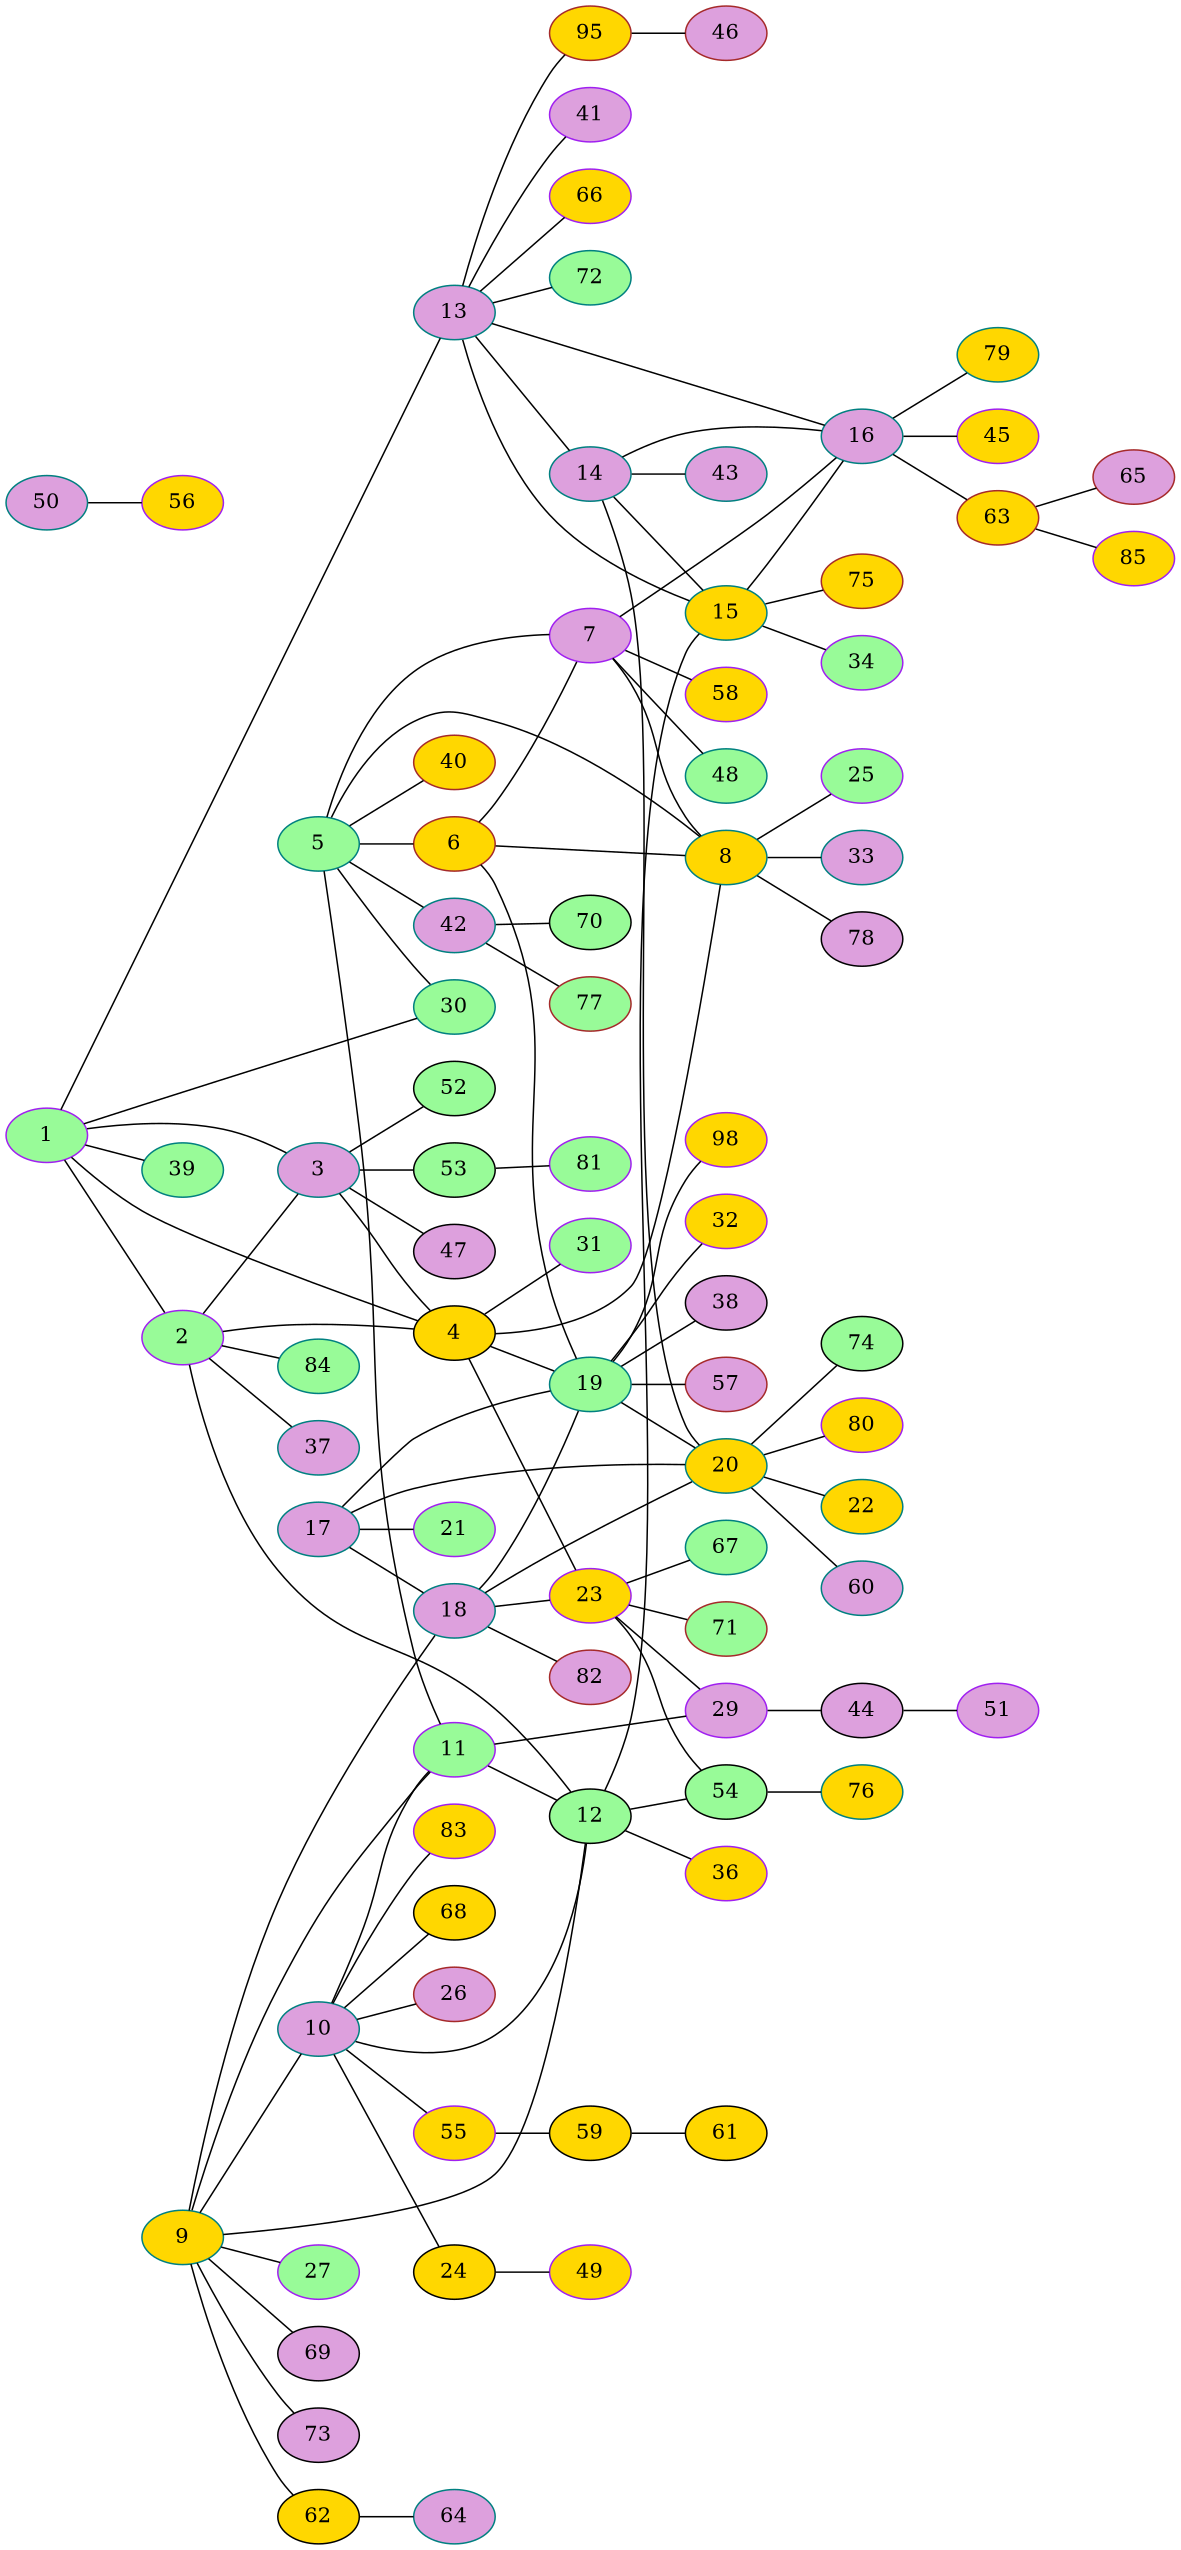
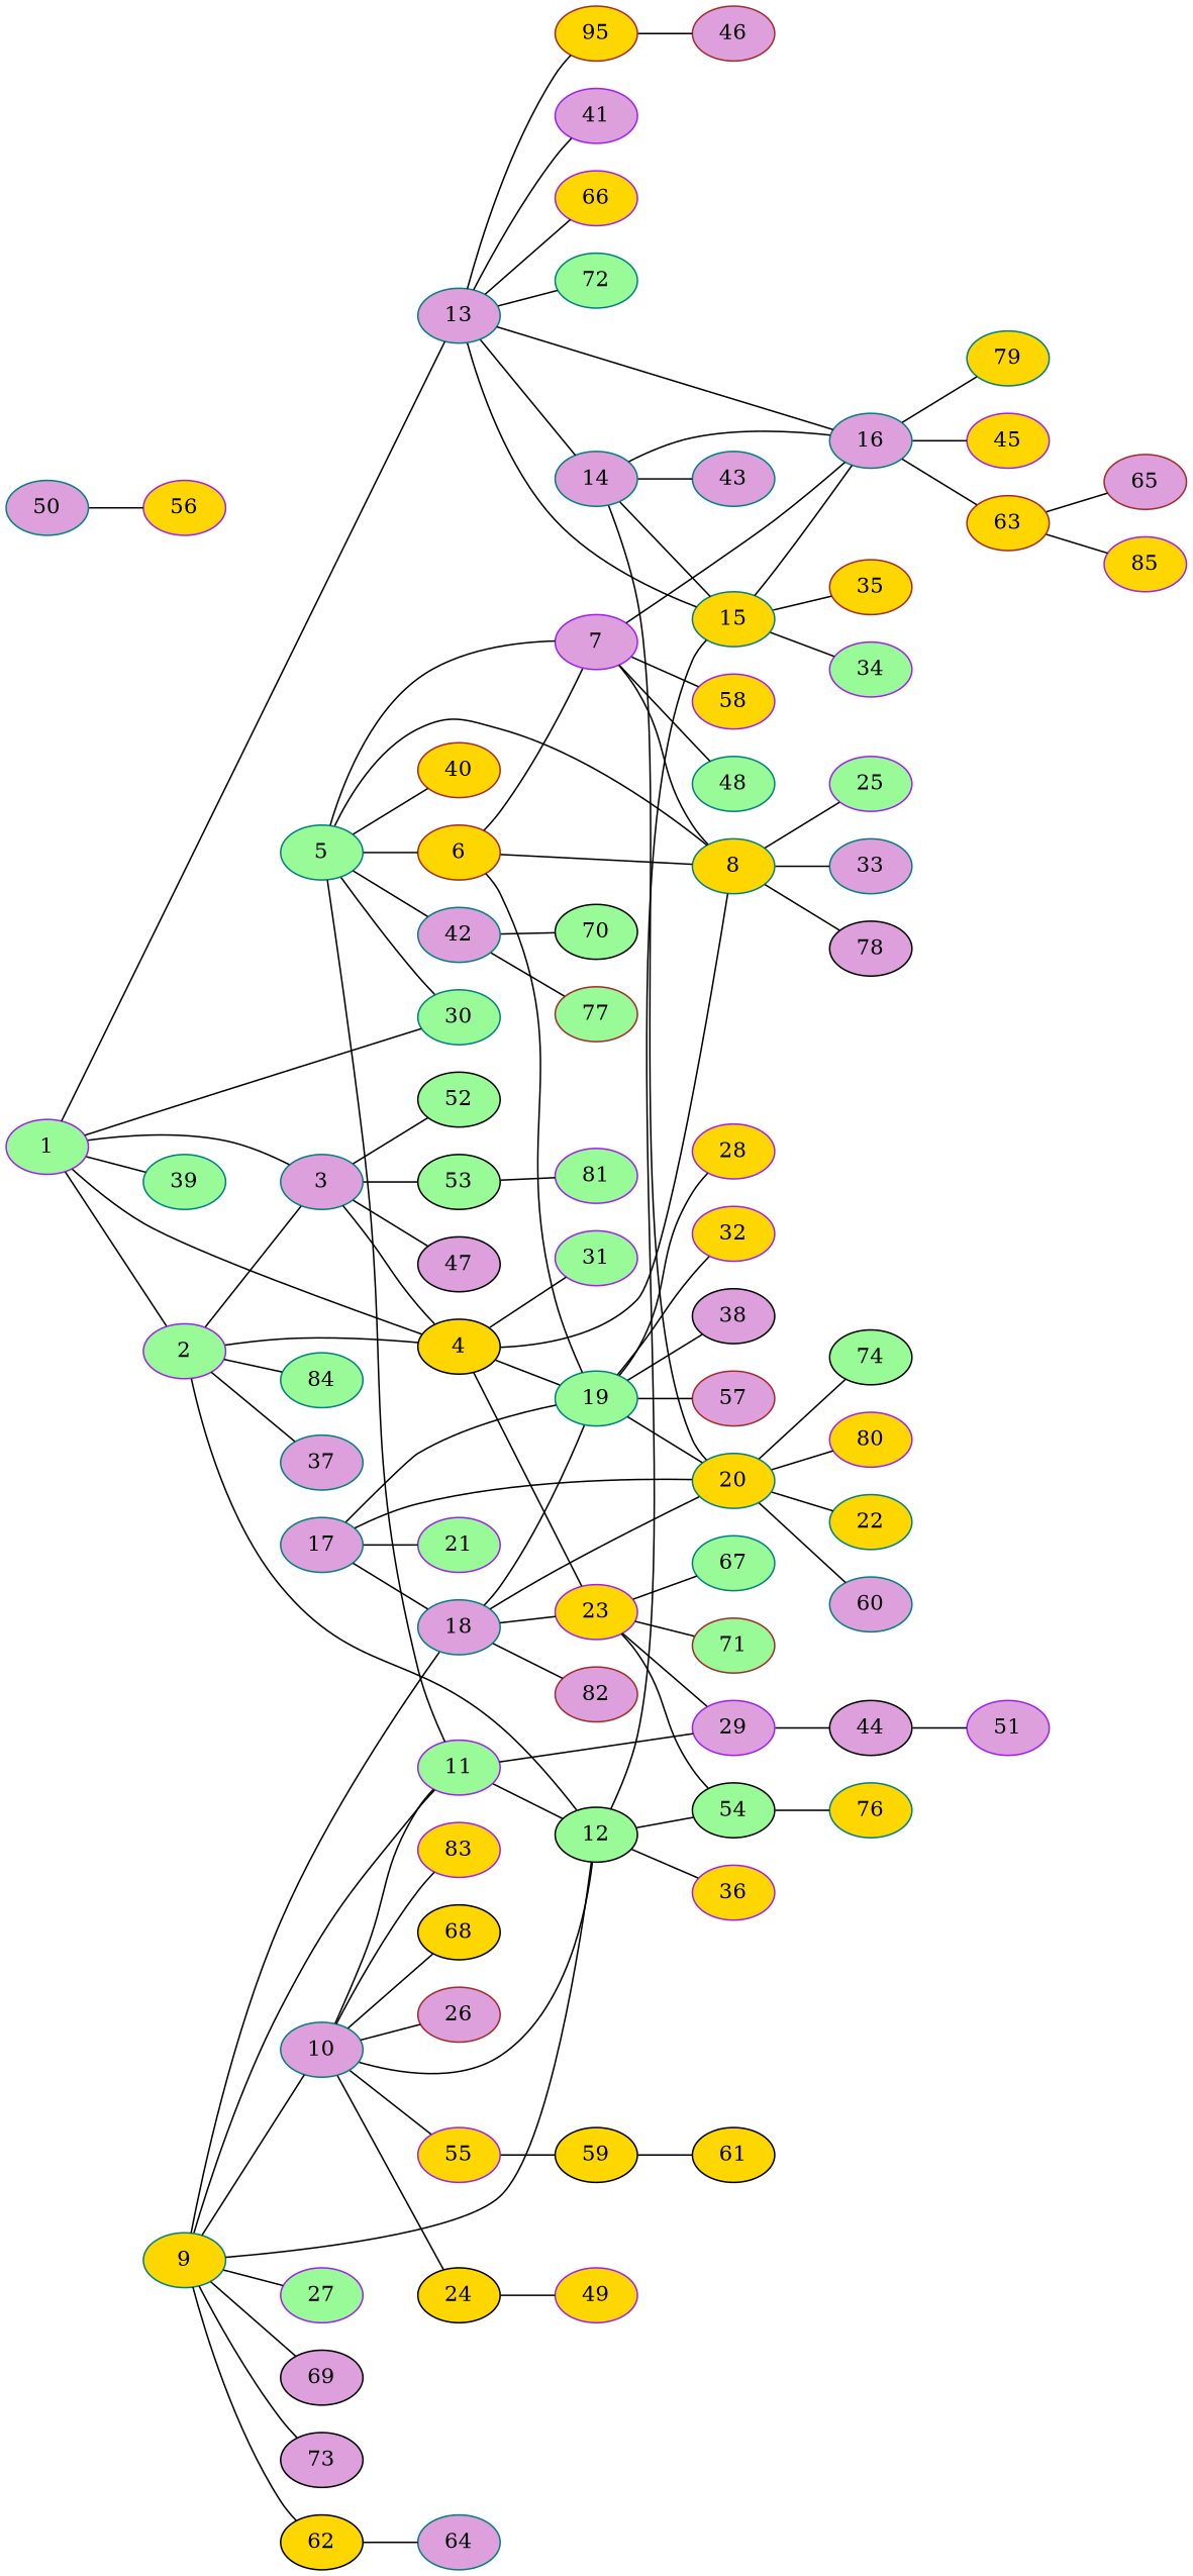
  graph {
    rankdir=LR
    node [color=teal fillcolor=gold style=filled]
    1 [color=purple fillcolor=palegreen]
    2 [color=purple fillcolor=palegreen]
    3 [fillcolor=plum]
    4 [color=black]
    13 [fillcolor=plum]
    30 [fillcolor=palegreen]
    39 [fillcolor=palegreen]
    12 [color=black fillcolor=palegreen]
    37 [fillcolor=plum]
    84 [fillcolor=palegreen]
    47 [color=black fillcolor=plum]
    52 [color=black fillcolor=palegreen]
    53 [color=black fillcolor=palegreen]
    8
    19 [fillcolor=palegreen]
    23 [color=purple]
    31 [color=purple fillcolor=palegreen]
    16 [fillcolor=plum]
    15
    14 [fillcolor=plum]
    n21 [color=brown label=95]
    41 [color=purple fillcolor=plum]
    66 [color=purple]
    72 [fillcolor=palegreen]
    36 [color=purple]
    54 [color=black fillcolor=palegreen]
    81 [color=purple fillcolor=palegreen]
    25 [color=purple fillcolor=palegreen]
    33 [fillcolor=plum]
    78 [color=black fillcolor=plum]
    20
-   28 [color=purple label=98]
+   28 [color=purple]
    32 [color=purple]
    38 [color=black fillcolor=plum]
    57 [color=brown fillcolor=plum]
    29 [color=purple fillcolor=plum]
    67 [fillcolor=palegreen]
    71 [color=brown fillcolor=palegreen]
    5 [fillcolor=palegreen]
    6 [color=brown]
    7 [color=purple fillcolor=plum]
    11 [color=purple fillcolor=palegreen]
    40 [color=brown]
    42 [fillcolor=plum]
    48 [fillcolor=palegreen]
    58 [color=purple]
    70 [color=black fillcolor=palegreen]
    77 [color=brown fillcolor=palegreen]
    45 [color=purple]
    63 [color=brown]
    79
    9
    10 [fillcolor=plum]
    18 [fillcolor=plum]
    27 [color=purple fillcolor=palegreen]
    62 [color=black]
    69 [color=black fillcolor=plum]
    73 [color=black fillcolor=plum]
    24 [color=black]
    26 [color=brown fillcolor=plum]
    55 [color=purple]
    68 [color=black]
    83 [color=purple]
    82 [color=brown fillcolor=plum]
    64 [fillcolor=plum]
    49 [color=purple]
    59 [color=black]
    44 [color=black fillcolor=plum]
    34 [color=purple fillcolor=palegreen]
-   75 [color=brown]
+   75 [color=brown label=35]
    76
    43 [fillcolor=plum]
    46 [color=brown fillcolor=plum]
    22
    60 [fillcolor=plum]
    74 [color=black fillcolor=palegreen]
    80 [color=purple]
    50 [fillcolor=plum]
    56 [color=purple]
    65 [color=brown fillcolor=plum]
    85 [color=purple]
    17 [fillcolor=plum]
    21 [color=purple fillcolor=palegreen]
    51 [color=purple fillcolor=plum]
    61 [color=black]
    1 -- 2
    1 -- 3
    1 -- 4
    1 -- 13
    1 -- 30
    1 -- 39
    2 -- 3
    2 -- 4
    2 -- 12
    2 -- 37
    2 -- 84
    3 -- 4
    3 -- 47
    3 -- 52
    3 -- 53
    4 -- 8
    4 -- 19
    4 -- 23
    4 -- 31
    13 -- 16
    13 -- 15
    13 -- 14
    13 -- n21
    13 -- 41
    13 -- 66
    13 -- 72
    12 -- 15
    12 -- 36
    12 -- 54
    53 -- 81
    8 -- 25
    8 -- 33
    8 -- 78
    19 -- 20
    19 -- 28
    19 -- 32
    19 -- 38
    19 -- 57
    23 -- 54
    23 -- 29
    23 -- 67
    23 -- 71
    16 -- 45
    16 -- 63
    16 -- 79
    15 -- 16
    15 -- 34
    15 -- 75
    14 -- 16
    14 -- 15
    14 -- 20
    14 -- 43
    n21 -- 46
    54 -- 76
    20 -- 22
    20 -- 60
    20 -- 74
    20 -- 80
    29 -- 44
    5 -- 30
    5 -- 8
    5 -- 6
    5 -- 7
    5 -- 11
    5 -- 40
    5 -- 42
    6 -- 8
    6 -- 19
    6 -- 7
    7 -- 8
    7 -- 16
    7 -- 48
    7 -- 58
    11 -- 12
    11 -- 29
    42 -- 70
    42 -- 77
    63 -- 65
    63 -- 85
    9 -- 12
    9 -- 11
    9 -- 10
    9 -- 18
    9 -- 27
    9 -- 62
    9 -- 69
    9 -- 73
    10 -- 12
    10 -- 11
    10 -- 24
    10 -- 26
    10 -- 55
    10 -- 68
    10 -- 83
    18 -- 19
    18 -- 23
    18 -- 20
    18 -- 82
    62 -- 64
    24 -- 49
    55 -- 59
    59 -- 61
    44 -- 51
    50 -- 56
    17 -- 19
    17 -- 20
    17 -- 18
    17 -- 21
  }
